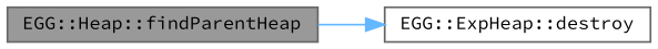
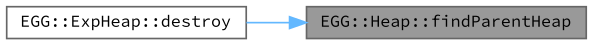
  digraph {
    rankdir=RL
    fontname="Source Code Pro"
    node [fontname="Source Code Pro" fontsize=10 shape=box style=filled]
    n1 [color=gray40 fillcolor=grey60 fontcolor=black height=0.2 label="EGG::Heap::findParentHeap" width=0.4]
    n2 [color=grey40 fillcolor=white height=0.2 label="EGG::ExpHeap::destroy" width=0.4]
-   n2 -> n1 [color=steelblue1 dir=back fontname="Source Code Pro" fontsize=10 labelfontname=FreeMono labelfontsize=10 style=solid]
+   n1 -> n2 [color=steelblue1 dir=back fontname="Source Code Pro" fontsize=10 labelfontname=FreeMono labelfontsize=10 style=solid]
  }
